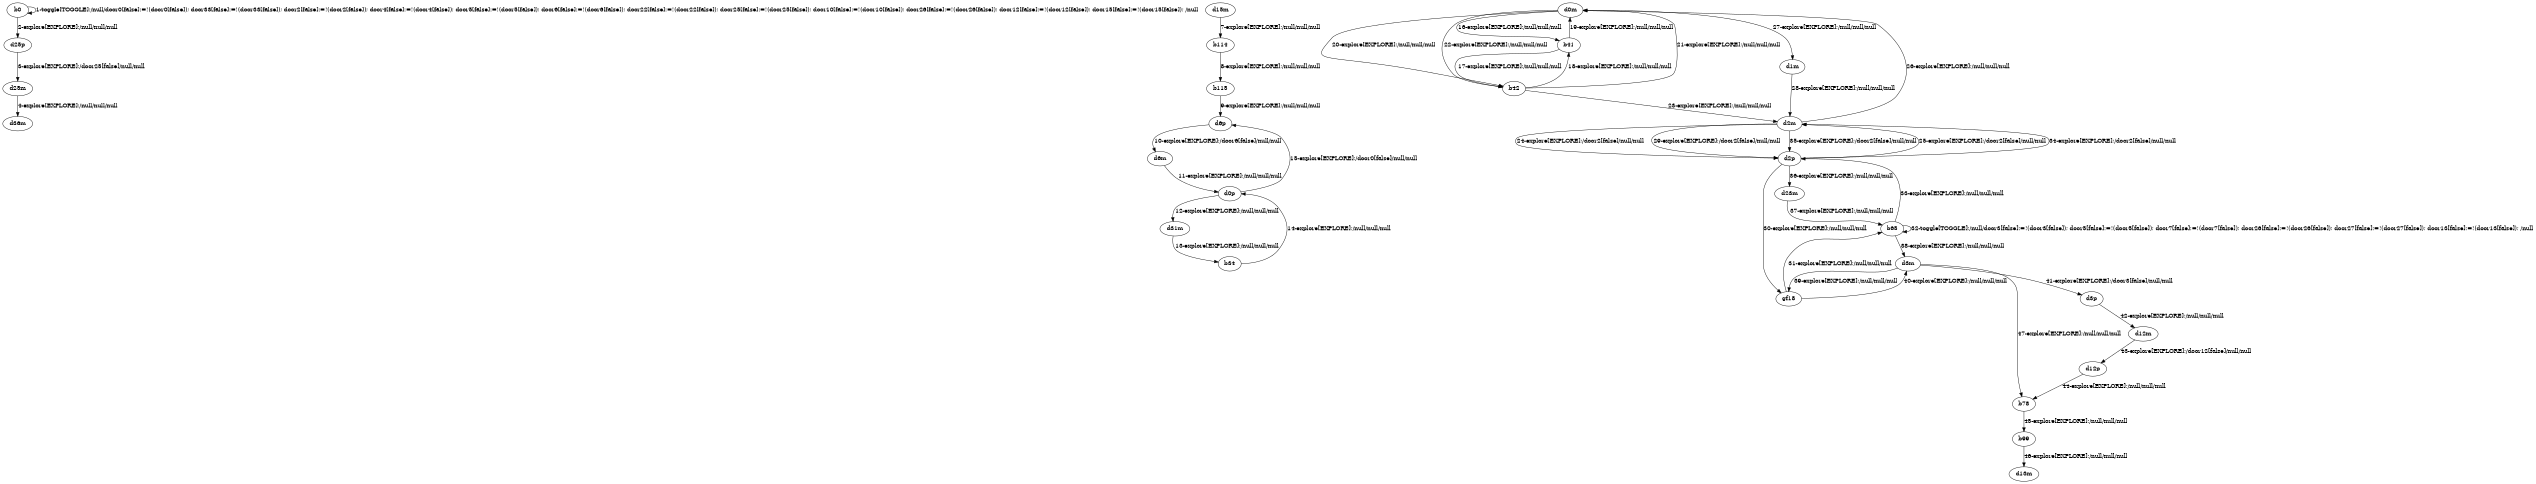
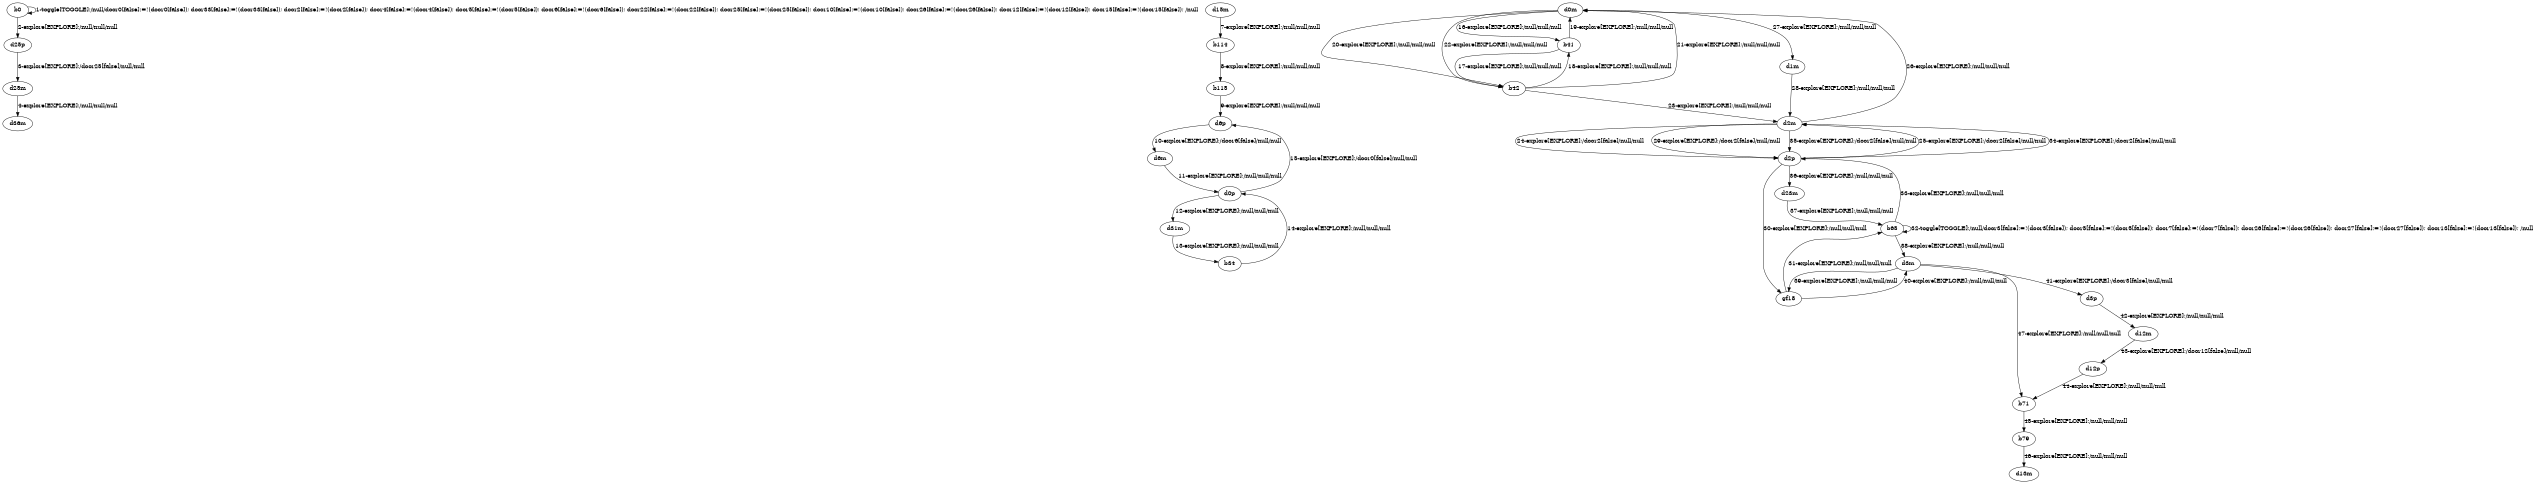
  digraph {
    b0
    d25p
    d25m
    n4 [label=d36m]
    d15m
    b114
    b115
    d6p
    d6m
    d0p
    d31m
    b34
    d0m
    b41
    b42
    d1m
    d2m
    d2p
    gf18
    d23m
    b65
    d3m
    d3p
-   b78
+   b78 [label=b71]
    d12m
    d12p
-   b79 [label=b99]
+   b79
    d13m
    b0 -> b0 [label="1-toggle[TOGGLE];/null/door0[false]:=!(door0[false]); door33[false]:=!(door33[false]); door2[false]:=!(door2[false]); door4[false]:=!(door4[false]); door5[false]:=!(door5[false]); door6[false]:=!(door6[false]); door22[false]:=!(door22[false]); door25[false]:=!(door25[false]); door10[false]:=!(door10[false]); door26[false]:=!(door26[false]); door12[false]:=!(door12[false]); door15[false]:=!(door15[false]); /null"]
    b0 -> d25p [label="2-explore[EXPLORE];/null/null/null"]
    d25p -> d25m [label="3-explore[EXPLORE];/door25[false]/null/null"]
    d25m -> n4 [label="4-explore[EXPLORE];/null/null/null"]
    d15m -> b114 [label="7-explore[EXPLORE];/null/null/null"]
    b114 -> b115 [label="8-explore[EXPLORE];/null/null/null"]
    b115 -> d6p [label="9-explore[EXPLORE];/null/null/null"]
    d6p -> d6m [label="10-explore[EXPLORE];/door6[false]/null/null"]
    d6m -> d0p [label="11-explore[EXPLORE];/null/null/null"]
    d0p -> d6p [label="15-explore[EXPLORE];/door0[false]/null/null"]
    d0p -> d31m [label="12-explore[EXPLORE];/null/null/null"]
    d31m -> b34 [label="13-explore[EXPLORE];/null/null/null"]
    b34 -> d0p [label="14-explore[EXPLORE];/null/null/null"]
    d0m -> b41 [label="16-explore[EXPLORE];/null/null/null"]
    d0m -> b42 [label="20-explore[EXPLORE];/null/null/null"]
    d0m -> b42 [label="22-explore[EXPLORE];/null/null/null"]
    d0m -> d1m [label="27-explore[EXPLORE];/null/null/null"]
    b41 -> d0m [label="19-explore[EXPLORE];/null/null/null"]
    b41 -> b42 [label="17-explore[EXPLORE];/null/null/null"]
    b42 -> d0m [label="21-explore[EXPLORE];/null/null/null"]
    b42 -> b41 [label="18-explore[EXPLORE];/null/null/null"]
    b42 -> d2m [label="23-explore[EXPLORE];/null/null/null"]
    d1m -> d2m [label="28-explore[EXPLORE];/null/null/null"]
    d2m -> d0m [label="26-explore[EXPLORE];/null/null/null"]
    d2m -> d2p [label="24-explore[EXPLORE];/door2[false]/null/null"]
    d2m -> d2p [label="29-explore[EXPLORE];/door2[false]/null/null"]
    d2m -> d2p [label="35-explore[EXPLORE];/door2[false]/null/null"]
    d2p -> d2m [label="25-explore[EXPLORE];/door2[false]/null/null"]
    d2p -> d2m [label="34-explore[EXPLORE];/door2[false]/null/null"]
    d2p -> gf18 [label="30-explore[EXPLORE];/null/null/null"]
    d2p -> d23m [label="36-explore[EXPLORE];/null/null/null"]
    gf18 -> b65 [label="31-explore[EXPLORE];/null/null/null"]
    gf18 -> d3m [label="40-explore[EXPLORE];/null/null/null"]
    d23m -> b65 [label="37-explore[EXPLORE];/null/null/null"]
    b65 -> d2p [label="33-explore[EXPLORE];/null/null/null"]
    b65 -> b65 [label="32-toggle[TOGGLE];/null/door3[false]:=!(door3[false]); door5[false]:=!(door5[false]); door7[false]:=!(door7[false]); door26[false]:=!(door26[false]); door27[false]:=!(door27[false]); door13[false]:=!(door13[false]); /null"]
    b65 -> d3m [label="38-explore[EXPLORE];/null/null/null"]
    d3m -> gf18 [label="39-explore[EXPLORE];/null/null/null"]
    d3m -> d3p [label="41-explore[EXPLORE];/door3[false]/null/null"]
    d3m -> b78 [label="47-explore[EXPLORE];/null/null/null"]
    d3p -> d12m [label="42-explore[EXPLORE];/null/null/null"]
    b78 -> b79 [label="45-explore[EXPLORE];/null/null/null"]
    d12m -> d12p [label="43-explore[EXPLORE];/door12[false]/null/null"]
    d12p -> b78 [label="44-explore[EXPLORE];/null/null/null"]
    b79 -> d13m [label="46-explore[EXPLORE];/null/null/null"]
  }
